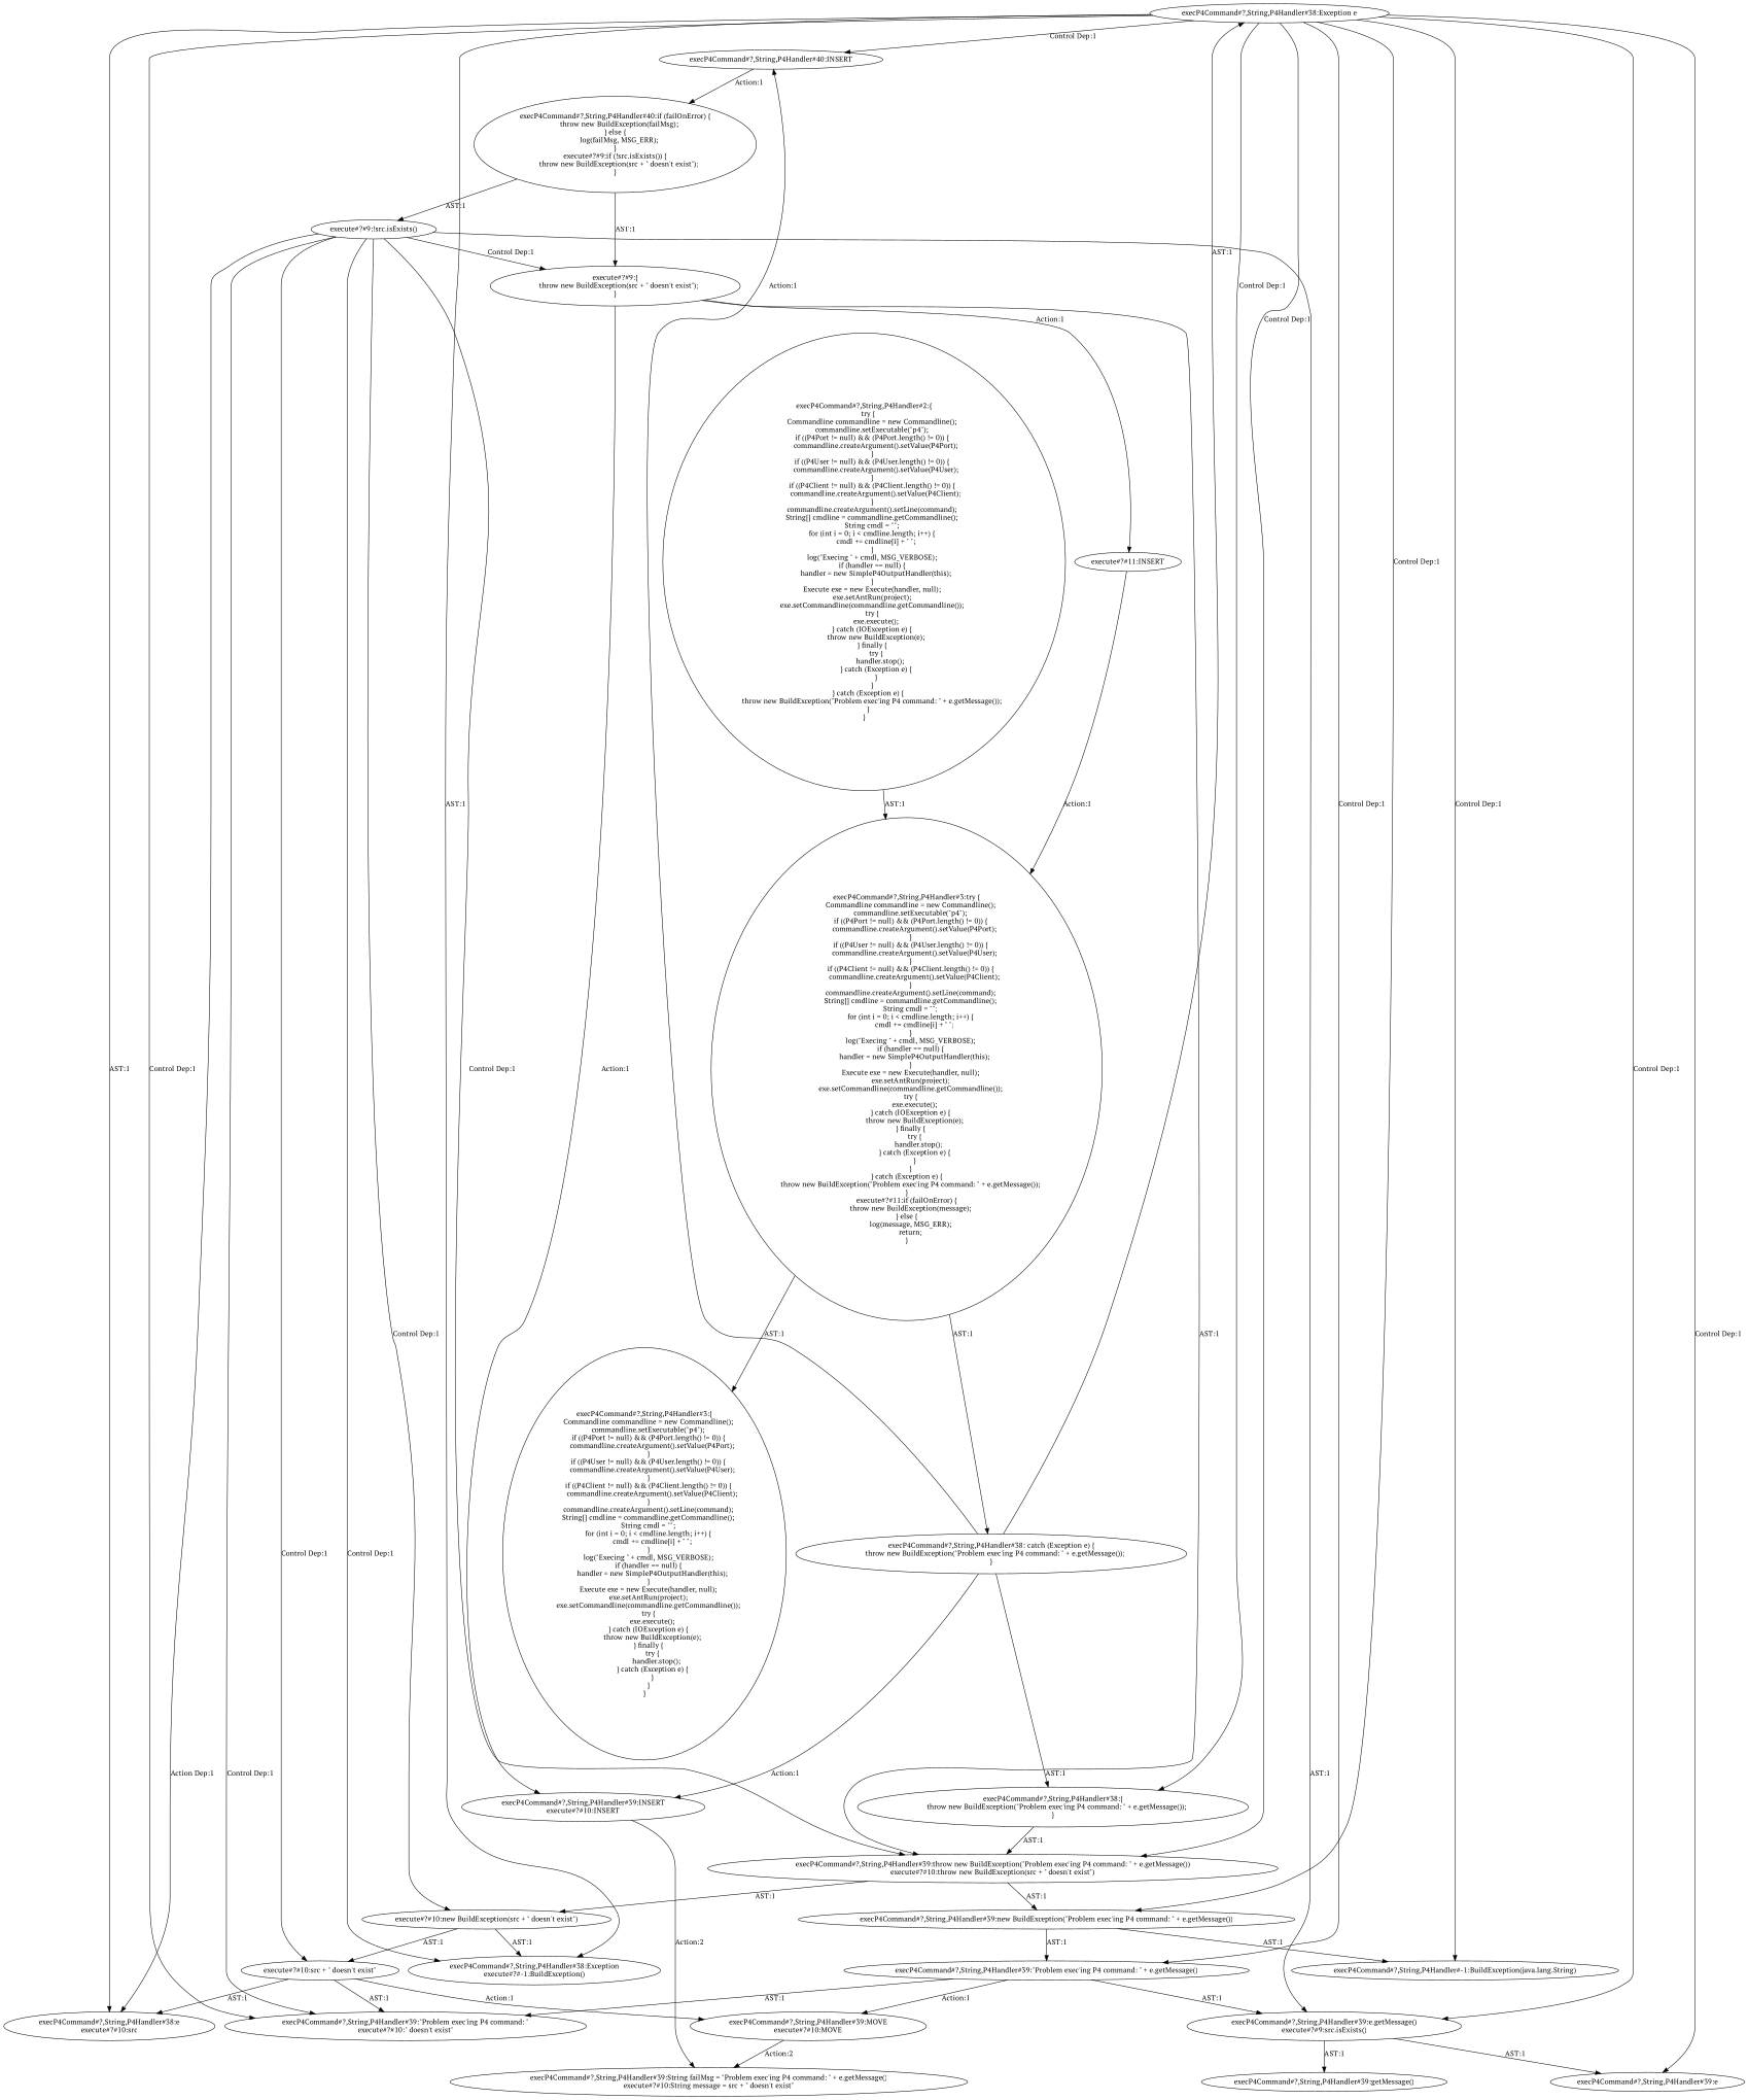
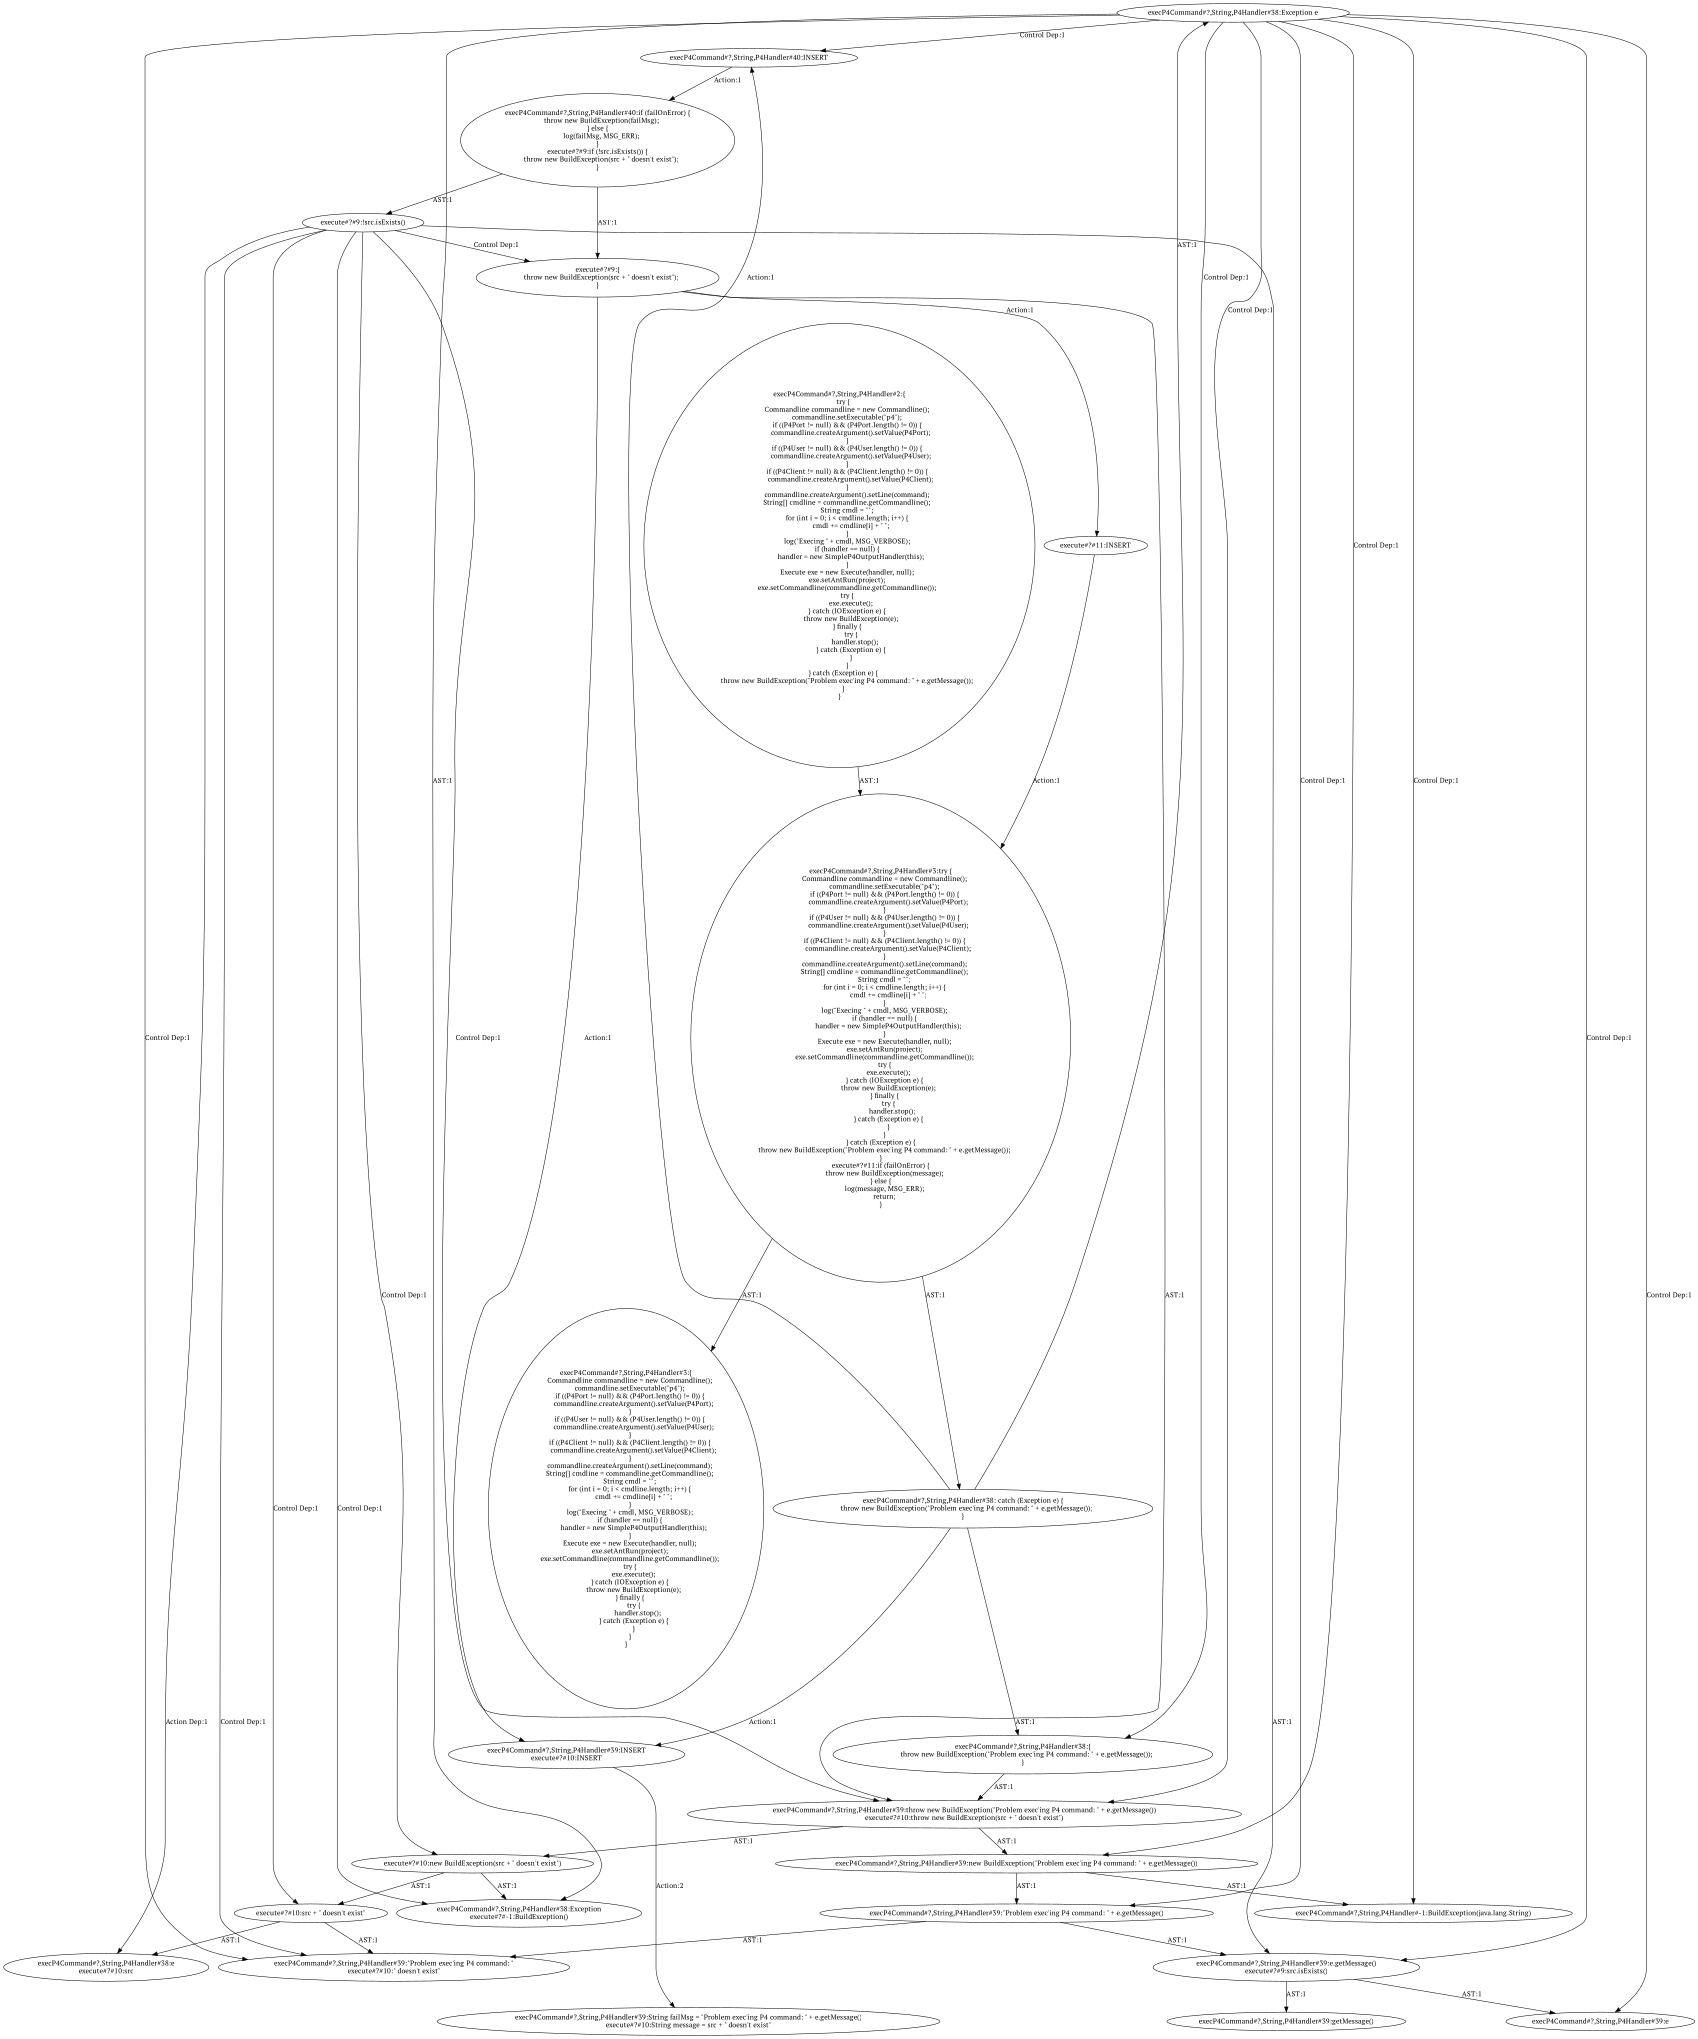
  digraph {
    fontname="PT Serif"
    node [fontname="PT Serif" shape=ellipse]
    edge [fontname="PT Serif"]
    n1 [label="execP4Command#?,String,P4Handler#39:INSERT\nexecute#?#10:INSERT"]
    n2 [label="execP4Command#?,String,P4Handler#39:String failMsg = \"Problem exec'ing P4 command: \" + e.getMessage()\nexecute#?#10:String message = src + \" doesn't exist\""]
    n3 [label="execP4Command#?,String,P4Handler#38: catch (Exception e) \{\n    throw new BuildException(\"Problem exec'ing P4 command: \" + e.getMessage());\n\}"]
    n4 [label="execP4Command#?,String,P4Handler#38:Exception e"]
    n5 [label="execP4Command#?,String,P4Handler#38:\{\n    throw new BuildException(\"Problem exec'ing P4 command: \" + e.getMessage());\n\}"]
    n6 [label="execP4Command#?,String,P4Handler#40:INSERT"]
    n7 [label="execP4Command#?,String,P4Handler#38:e\nexecute#?#10:src"]
    n8 [label="execP4Command#?,String,P4Handler#38:Exception\nexecute#?#-1:BuildException()"]
    n9 [label="execP4Command#?,String,P4Handler#39:throw new BuildException(\"Problem exec'ing P4 command: \" + e.getMessage())\nexecute#?#10:throw new BuildException(src + \" doesn't exist\")"]
    n10 [label="execP4Command#?,String,P4Handler#39:new BuildException(\"Problem exec'ing P4 command: \" + e.getMessage())"]
    n11 [label="execP4Command#?,String,P4Handler#-1:BuildException(java.lang.String)"]
    n12 [label="execP4Command#?,String,P4Handler#39:\"Problem exec'ing P4 command: \" + e.getMessage()"]
    n13 [label="execP4Command#?,String,P4Handler#39:\"Problem exec'ing P4 command: \"\nexecute#?#10:\" doesn't exist\""]
    n14 [label="execP4Command#?,String,P4Handler#39:e.getMessage()\nexecute#?#9:src.isExists()"]
    n15 [label="execP4Command#?,String,P4Handler#39:e"]
    n16 [label="execP4Command#?,String,P4Handler#40:if (failOnError) \{\n    throw new BuildException(failMsg);\n\} else \{\n    log(failMsg, MSG_ERR);\n\}\nexecute#?#9:if (!src.isExists()) \{\n    throw new BuildException(src + \" doesn't exist\");\n\}"]
    n17 [label="execP4Command#?,String,P4Handler#3:try \{\n    Commandline commandline = new Commandline();\n    commandline.setExecutable(\"p4\");\n    if ((P4Port != null) && (P4Port.length() != 0)) \{\n        commandline.createArgument().setValue(P4Port);\n    \}\n    if ((P4User != null) && (P4User.length() != 0)) \{\n        commandline.createArgument().setValue(P4User);\n    \}\n    if ((P4Client != null) && (P4Client.length() != 0)) \{\n        commandline.createArgument().setValue(P4Client);\n    \}\n    commandline.createArgument().setLine(command);\n    String[] cmdline = commandline.getCommandline();\n    String cmdl = \"\";\n    for (int i = 0; i < cmdline.length; i++) \{\n        cmdl += cmdline[i] + \" \";\n    \}\n    log(\"Execing \" + cmdl, MSG_VERBOSE);\n    if (handler == null) \{\n        handler = new SimpleP4OutputHandler(this);\n    \}\n    Execute exe = new Execute(handler, null);\n    exe.setAntRun(project);\n    exe.setCommandline(commandline.getCommandline());\n    try \{\n        exe.execute();\n    \} catch (IOException e) \{\n        throw new BuildException(e);\n    \} finally \{\n        try \{\n            handler.stop();\n        \} catch (Exception e) \{\n        \}\n    \}\n\} catch (Exception e) \{\n    throw new BuildException(\"Problem exec'ing P4 command: \" + e.getMessage());\n\}\nexecute#?#11:if (failOnError) \{\n    throw new BuildException(message);\n\} else \{\n    log(message, MSG_ERR);\n    return;\n\}"]
    n18 [label="execP4Command#?,String,P4Handler#3:\{\n    Commandline commandline = new Commandline();\n    commandline.setExecutable(\"p4\");\n    if ((P4Port != null) && (P4Port.length() != 0)) \{\n        commandline.createArgument().setValue(P4Port);\n    \}\n    if ((P4User != null) && (P4User.length() != 0)) \{\n        commandline.createArgument().setValue(P4User);\n    \}\n    if ((P4Client != null) && (P4Client.length() != 0)) \{\n        commandline.createArgument().setValue(P4Client);\n    \}\n    commandline.createArgument().setLine(command);\n    String[] cmdline = commandline.getCommandline();\n    String cmdl = \"\";\n    for (int i = 0; i < cmdline.length; i++) \{\n        cmdl += cmdline[i] + \" \";\n    \}\n    log(\"Execing \" + cmdl, MSG_VERBOSE);\n    if (handler == null) \{\n        handler = new SimpleP4OutputHandler(this);\n    \}\n    Execute exe = new Execute(handler, null);\n    exe.setAntRun(project);\n    exe.setCommandline(commandline.getCommandline());\n    try \{\n        exe.execute();\n    \} catch (IOException e) \{\n        throw new BuildException(e);\n    \} finally \{\n        try \{\n            handler.stop();\n        \} catch (Exception e) \{\n        \}\n    \}\n\}"]
    n19 [label="execP4Command#?,String,P4Handler#2:\{\n    try \{\n        Commandline commandline = new Commandline();\n        commandline.setExecutable(\"p4\");\n        if ((P4Port != null) && (P4Port.length() != 0)) \{\n            commandline.createArgument().setValue(P4Port);\n        \}\n        if ((P4User != null) && (P4User.length() != 0)) \{\n            commandline.createArgument().setValue(P4User);\n        \}\n        if ((P4Client != null) && (P4Client.length() != 0)) \{\n            commandline.createArgument().setValue(P4Client);\n        \}\n        commandline.createArgument().setLine(command);\n        String[] cmdline = commandline.getCommandline();\n        String cmdl = \"\";\n        for (int i = 0; i < cmdline.length; i++) \{\n            cmdl += cmdline[i] + \" \";\n        \}\n        log(\"Execing \" + cmdl, MSG_VERBOSE);\n        if (handler == null) \{\n            handler = new SimpleP4OutputHandler(this);\n        \}\n        Execute exe = new Execute(handler, null);\n        exe.setAntRun(project);\n        exe.setCommandline(commandline.getCommandline());\n        try \{\n            exe.execute();\n        \} catch (IOException e) \{\n            throw new BuildException(e);\n        \} finally \{\n            try \{\n                handler.stop();\n            \} catch (Exception e) \{\n            \}\n        \}\n    \} catch (Exception e) \{\n        throw new BuildException(\"Problem exec'ing P4 command: \" + e.getMessage());\n    \}\n\}"]
    n20 [label="execute#?#10:new BuildException(src + \" doesn't exist\")"]
-   n21 [label="execP4Command#?,String,P4Handler#39:MOVE\nexecute#?#10:MOVE"]
    n22 [label="execP4Command#?,String,P4Handler#39:getMessage()"]
    n23 [label="execute#?#10:src + \" doesn't exist\""]
    n24 [label="execute#?#9:!src.isExists()"]
    n25 [label="execute#?#9:\{\n    throw new BuildException(src + \" doesn't exist\");\n\}"]
    n26 [label="execute#?#11:INSERT"]
    n1 -> n2 [label="Action:2"]
    n3 -> n1 [label="Action:1"]
    n3 -> n4 [label="AST:1"]
    n3 -> n5 [label="AST:1"]
    n3 -> n6 [label="Action:1"]
    n4 -> n5 [label="Control Dep:1"]
    n4 -> n6 [label="Control Dep:1"]
-   n4 -> n7 [label="AST:1"]
    n4 -> n8 [label="AST:1"]
    n4 -> n9 [label="Control Dep:1"]
    n4 -> n10 [label="Control Dep:1"]
    n4 -> n11 [label="Control Dep:1"]
    n4 -> n12 [label="Control Dep:1"]
    n4 -> n13 [label="Control Dep:1"]
    n4 -> n14 [label="Control Dep:1"]
    n4 -> n15 [label="Control Dep:1"]
    n5 -> n9 [label="AST:1"]
    n6 -> n16 [label="Action:1"]
    n9 -> n10 [label="AST:1"]
    n9 -> n20 [label="AST:1"]
    n10 -> n11 [label="AST:1"]
    n10 -> n12 [label="AST:1"]
    n12 -> n13 [label="AST:1"]
    n12 -> n14 [label="AST:1"]
-   n12 -> n21 [label="Action:1"]
    n14 -> n15 [label="AST:1"]
    n14 -> n22 [label="AST:1"]
    n16 -> n24 [label="AST:1"]
    n16 -> n25 [label="AST:1"]
    n17 -> n3 [label="AST:1"]
    n17 -> n18 [label="AST:1"]
    n19 -> n17 [label="AST:1"]
    n20 -> n8 [label="AST:1"]
    n20 -> n23 [label="AST:1"]
-   n21 -> n2 [label="Action:2"]
    n23 -> n7 [label="AST:1"]
    n23 -> n13 [label="AST:1"]
-   n23 -> n21 [label="Action:1"]
    n24 -> n7 [label="Action Dep:1"]
    n24 -> n8 [label="Control Dep:1"]
    n24 -> n9 [label="Control Dep:1"]
    n24 -> n13 [label="Control Dep:1"]
    n24 -> n14 [label="AST:1"]
    n24 -> n20 [label="Control Dep:1"]
    n24 -> n23 [label="Control Dep:1"]
    n24 -> n25 [label="Control Dep:1"]
    n25 -> n1 [label="Action:1"]
    n25 -> n9 [label="AST:1"]
    n25 -> n26 [label="Action:1"]
    n26 -> n17 [label="Action:1"]
  }
